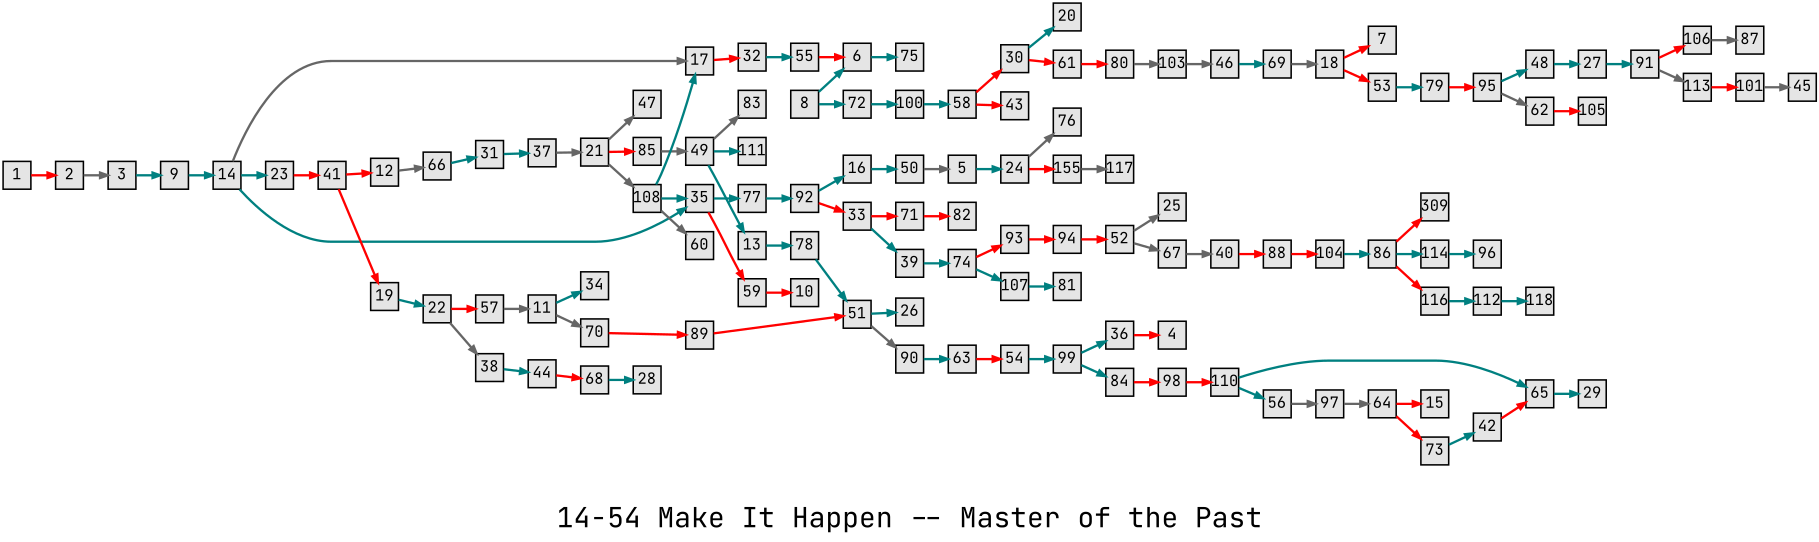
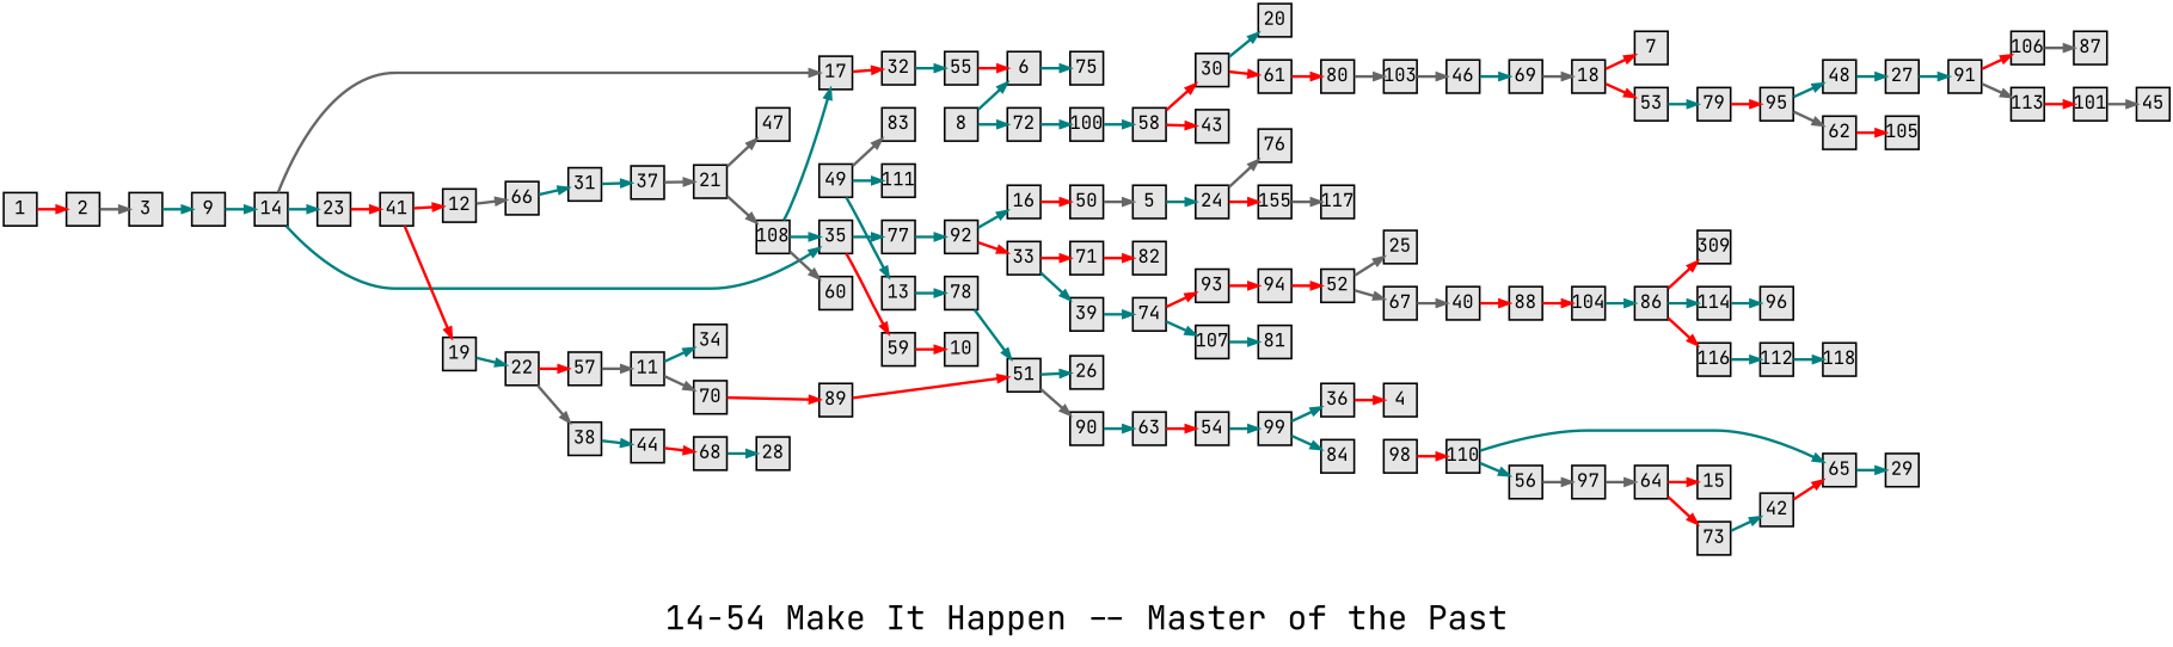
  digraph {
    fontname="JetBrains Mono"
    fontsize=36
    label="14-54 Make It Happen -- Master of the Past"
    nodesep=0.35
    ordering=out
    rankdir=LR
    ranksep=0.45
    node [fillcolor=grey90 fixedsize=true fontname="JetBrains Mono" fontsize=20 labelfloat=true margin="0,0" penwidth=2 regular=true shape=rect style=filled]
    edge [color=teal fontname="JetBrains Mono" fontsize=12 labelfloat=true penwidth=3]
    1
    2
    3
    9
    14
    17
    23
    35
    5
    24
    76
    n12 [label=155]
    117
    6
    75
    8
    72
    100
    58
    32
    41
    77
    59
    92
    16
    33
    11
    34
    70
    89
    51
    12
    66
    31
    37
    13
    78
    26
    90
    55
    19
    10
    50
    18
    7
    53
    79
    95
    22
    57
    38
    44
    21
    47
-   85
    108
    49
    60
    83
    111
    68
    27
    91
    106
    113
    87
    101
    30
    20
    61
    80
    103
    71
    39
    82
    74
    93
    107
    36
    4
    28
    94
    81
    40
    88
    104
    86
    42
    65
    29
    46
    69
    48
    63
    54
    52
    25
    67
    62
    99
    84
    98
    56
    97
    64
    15
    73
    43
    105
    110
    n111 [label=309]
    114
    116
    96
    112
    118
    45
    1 -> 2 [color=red]
    2 -> 3 [color=gray40]
    3 -> 9
    9 -> 14
    14 -> 17 [color=gray40]
    14 -> 23
    14 -> 35
    17 -> 32 [color=red]
    23 -> 41 [color=red]
    35 -> 77
    35 -> 59 [color=red]
    5 -> 24
    24 -> 76 [color=gray40]
    24 -> n12 [color=red]
    n12 -> 117 [color=gray40]
    6 -> 75
    8 -> 6
    8 -> 72
    72 -> 100
    100 -> 58
    58 -> 30 [color=red]
    58 -> 43 [color=red]
    32 -> 55
    41 -> 12 [color=red]
    41 -> 19 [color=red]
    77 -> 92
    59 -> 10 [color=red]
    92 -> 16
    92 -> 33 [color=red]
-   16 -> 50
+   16 -> 50 [color=red]
    33 -> 71 [color=red]
    33 -> 39
    11 -> 34
    11 -> 70 [color=gray40]
    70 -> 89 [color=red]
    89 -> 51 [color=red]
    51 -> 26
    51 -> 90 [color=gray40]
    12 -> 66 [color=gray40]
    66 -> 31
    31 -> 37
    37 -> 21 [color=gray40]
    13 -> 78
    78 -> 51
    90 -> 63
    55 -> 6 [color=red]
    19 -> 22
    50 -> 5 [color=gray40]
    18 -> 7 [color=red]
    18 -> 53 [color=red]
    53 -> 79
    79 -> 95 [color=red]
    95 -> 48
    95 -> 62 [color=gray40]
    22 -> 57 [color=red]
    22 -> 38 [color=gray40]
    57 -> 11 [color=gray40]
    38 -> 44
    44 -> 68 [color=red]
    21 -> 47 [color=gray40]
-   21 -> 85 [color=red]
    21 -> 108 [color=gray40]
-   85 -> 49 [color=gray40]
    108 -> 17
    108 -> 35
    108 -> 60 [color=gray40]
    49 -> 13
    49 -> 83 [color=gray40]
    49 -> 111
    68 -> 28
    27 -> 91
    91 -> 106 [color=red]
    91 -> 113 [color=gray40]
    106 -> 87 [color=gray40]
    113 -> 101 [color=red]
    101 -> 45 [color=gray40]
    30 -> 20
    30 -> 61 [color=red]
    61 -> 80 [color=red]
    80 -> 103 [color=gray40]
    103 -> 46 [color=gray40]
    71 -> 82 [color=red]
    39 -> 74
    74 -> 93 [color=red]
    74 -> 107
    93 -> 94 [color=red]
    107 -> 81
    36 -> 4 [color=red]
    94 -> 52 [color=red]
    40 -> 88 [color=red]
    88 -> 104 [color=red]
    104 -> 86
    86 -> n111 [color=red]
    86 -> 114
    86 -> 116 [color=red]
    42 -> 65 [color=red]
    65 -> 29
    46 -> 69
    69 -> 18 [color=gray40]
    48 -> 27
    63 -> 54 [color=red]
    54 -> 99
    52 -> 25 [color=gray40]
    52 -> 67 [color=gray40]
    67 -> 40 [color=gray40]
    62 -> 105 [color=red]
    99 -> 36
    99 -> 84
-   84 -> 98 [color=red]
    98 -> 110 [color=red]
    56 -> 97 [color=gray40]
    97 -> 64 [color=gray40]
    64 -> 15 [color=red]
    64 -> 73 [color=red]
    73 -> 42
    110 -> 65
    110 -> 56
    114 -> 96
    116 -> 112
    112 -> 118
  }
